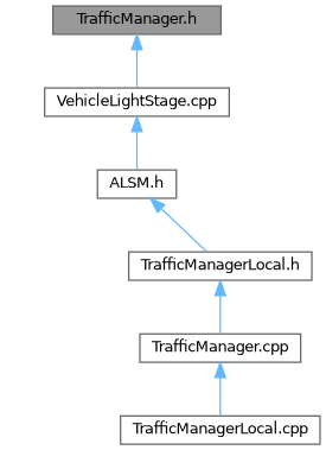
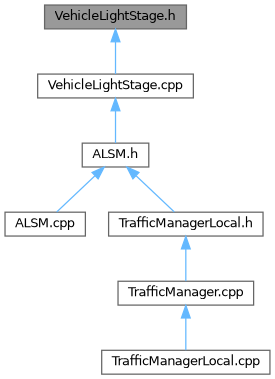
  digraph {
    node [color=grey40 fillcolor=white fontname=Helvetica fontsize=10 shape=box style=filled]
    edge [color=steelblue1 dir=back fontname=Helvetica fontsize=10 labelfontname=Helvetica labelfontsize=10 style=solid]
-   n1 [color=gray40 fillcolor=grey60 fontcolor=black height=0.2 label="TrafficManager.h" width=0.4]
+   n1 [color=gray40 fillcolor=grey60 fontcolor=black height=0.2 label="VehicleLightStage.h" width=0.4]
    n2 [height=0.2 label="VehicleLightStage.cpp" width=0.4]
    n3 [height=0.2 label="ALSM.h" width=0.4]
+   n4 [height=0.2 label="ALSM.cpp" width=0.4]
    n5 [height=0.2 label="TrafficManagerLocal.h" width=0.4]
    n6 [height=0.2 label="TrafficManager.cpp" width=0.4]
    n7 [height=0.2 label="TrafficManagerLocal.cpp" width=0.4]
    n1 -> n2
    n2 -> n3
+   n3 -> n4
    n3 -> n5
    n5 -> n6
    n6 -> n7
  }
